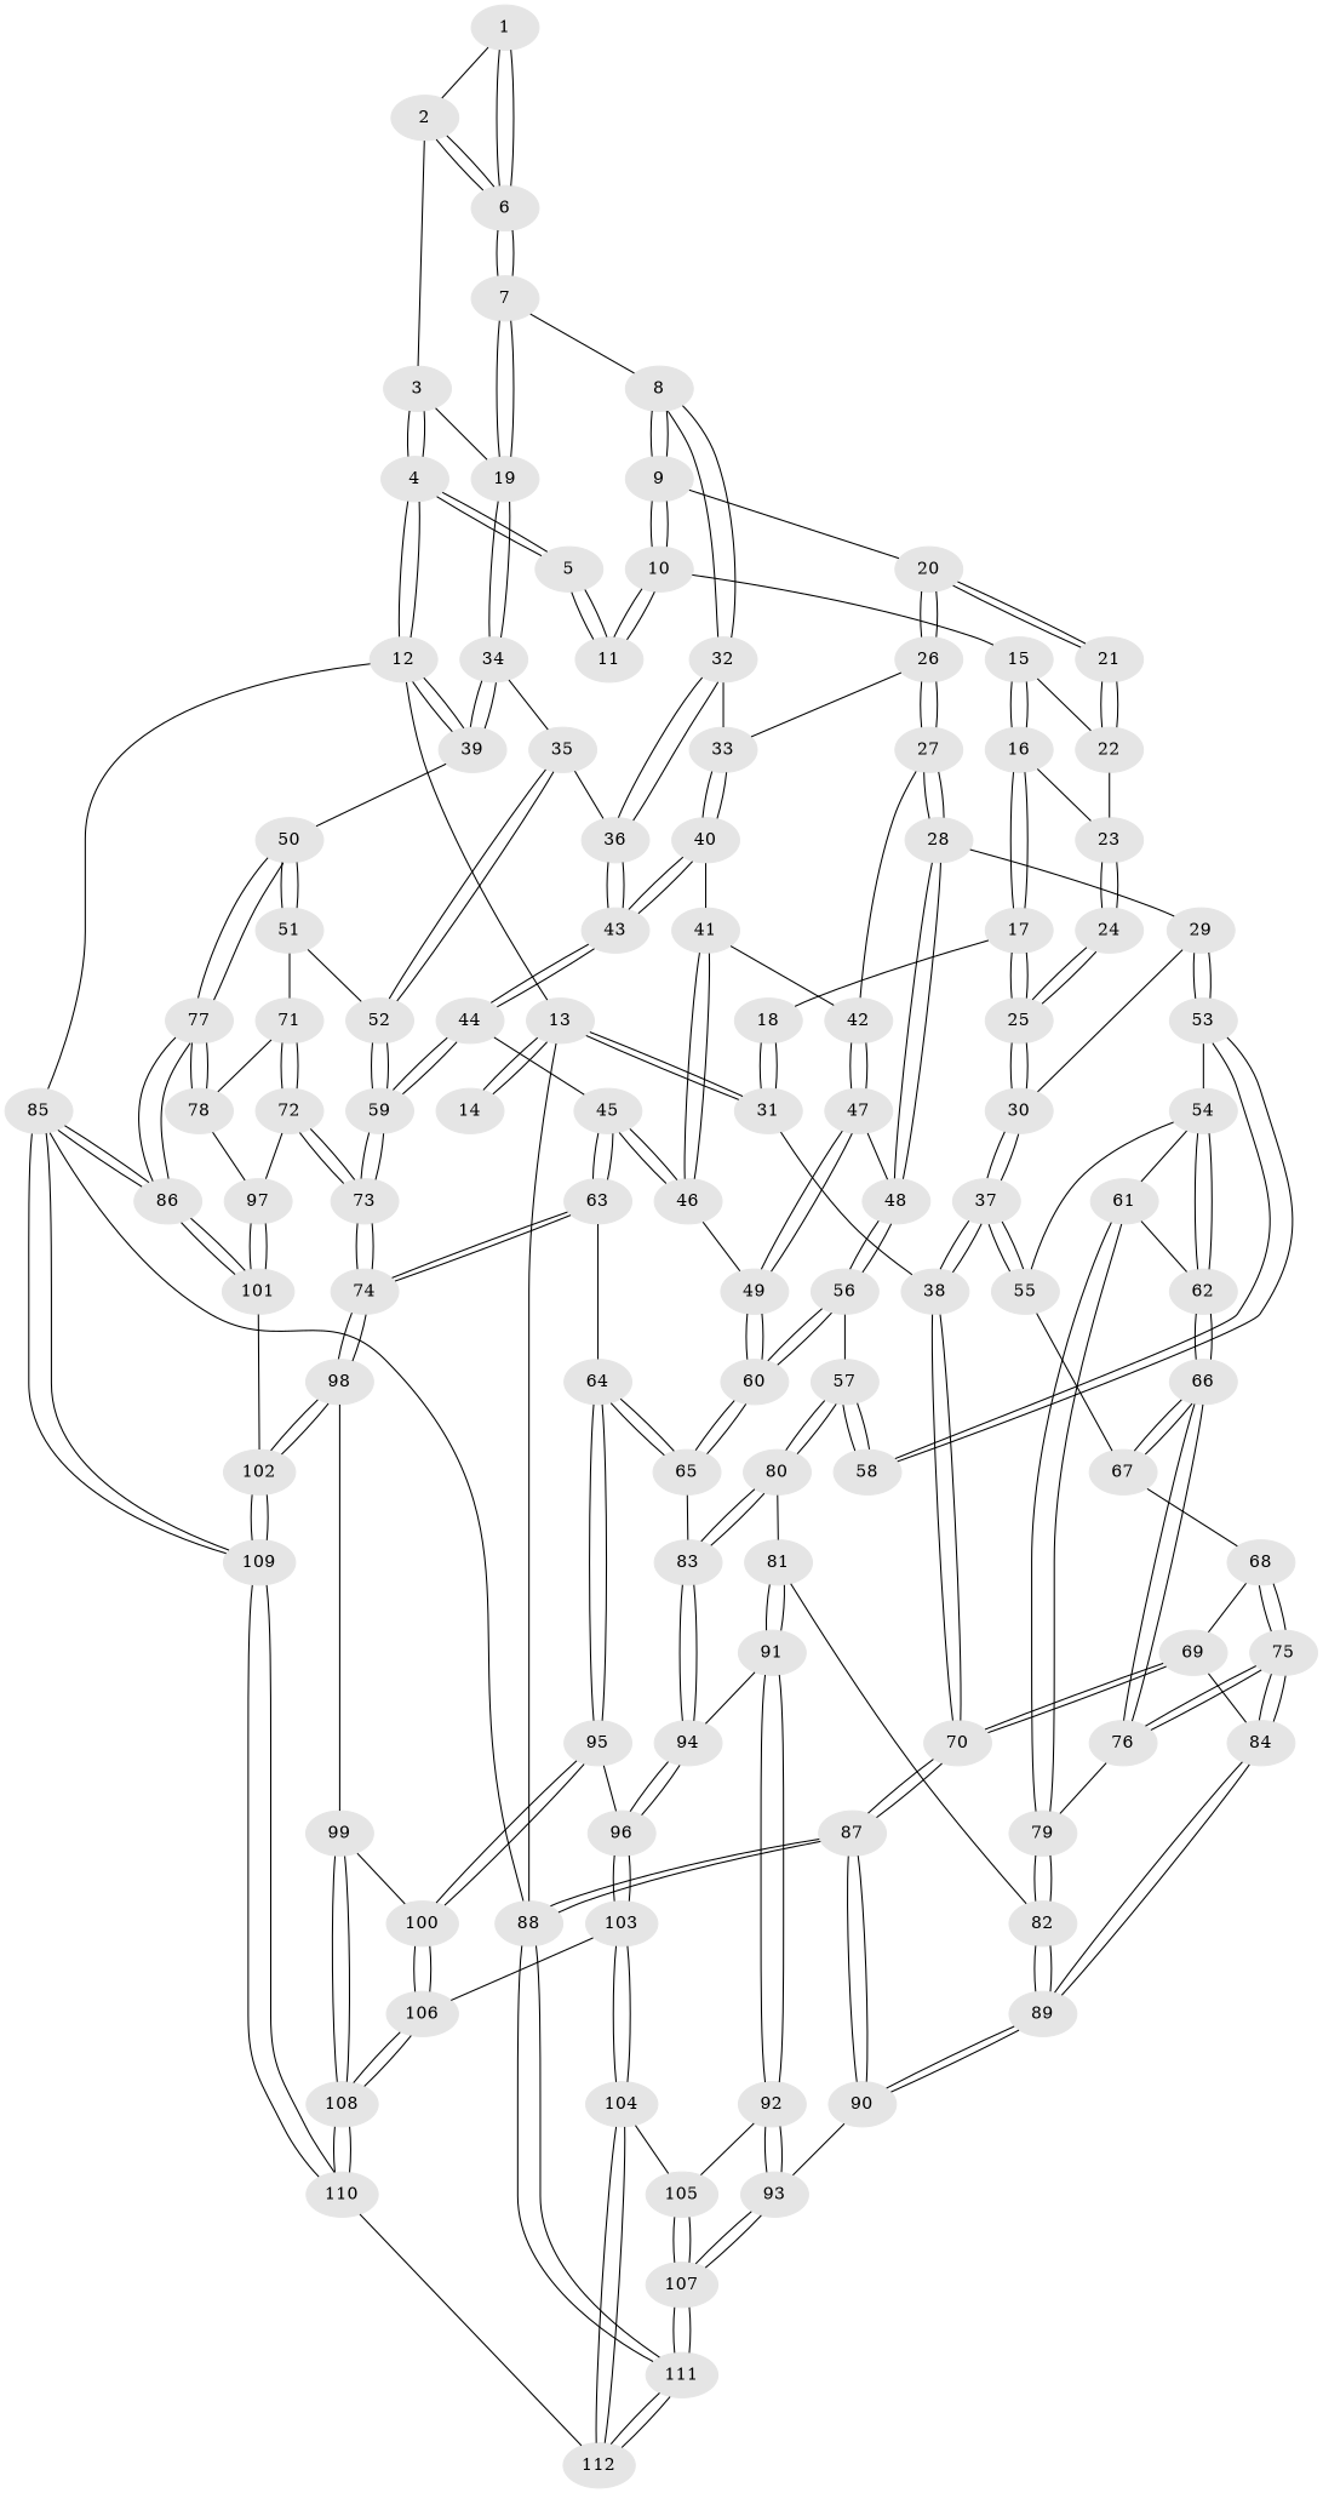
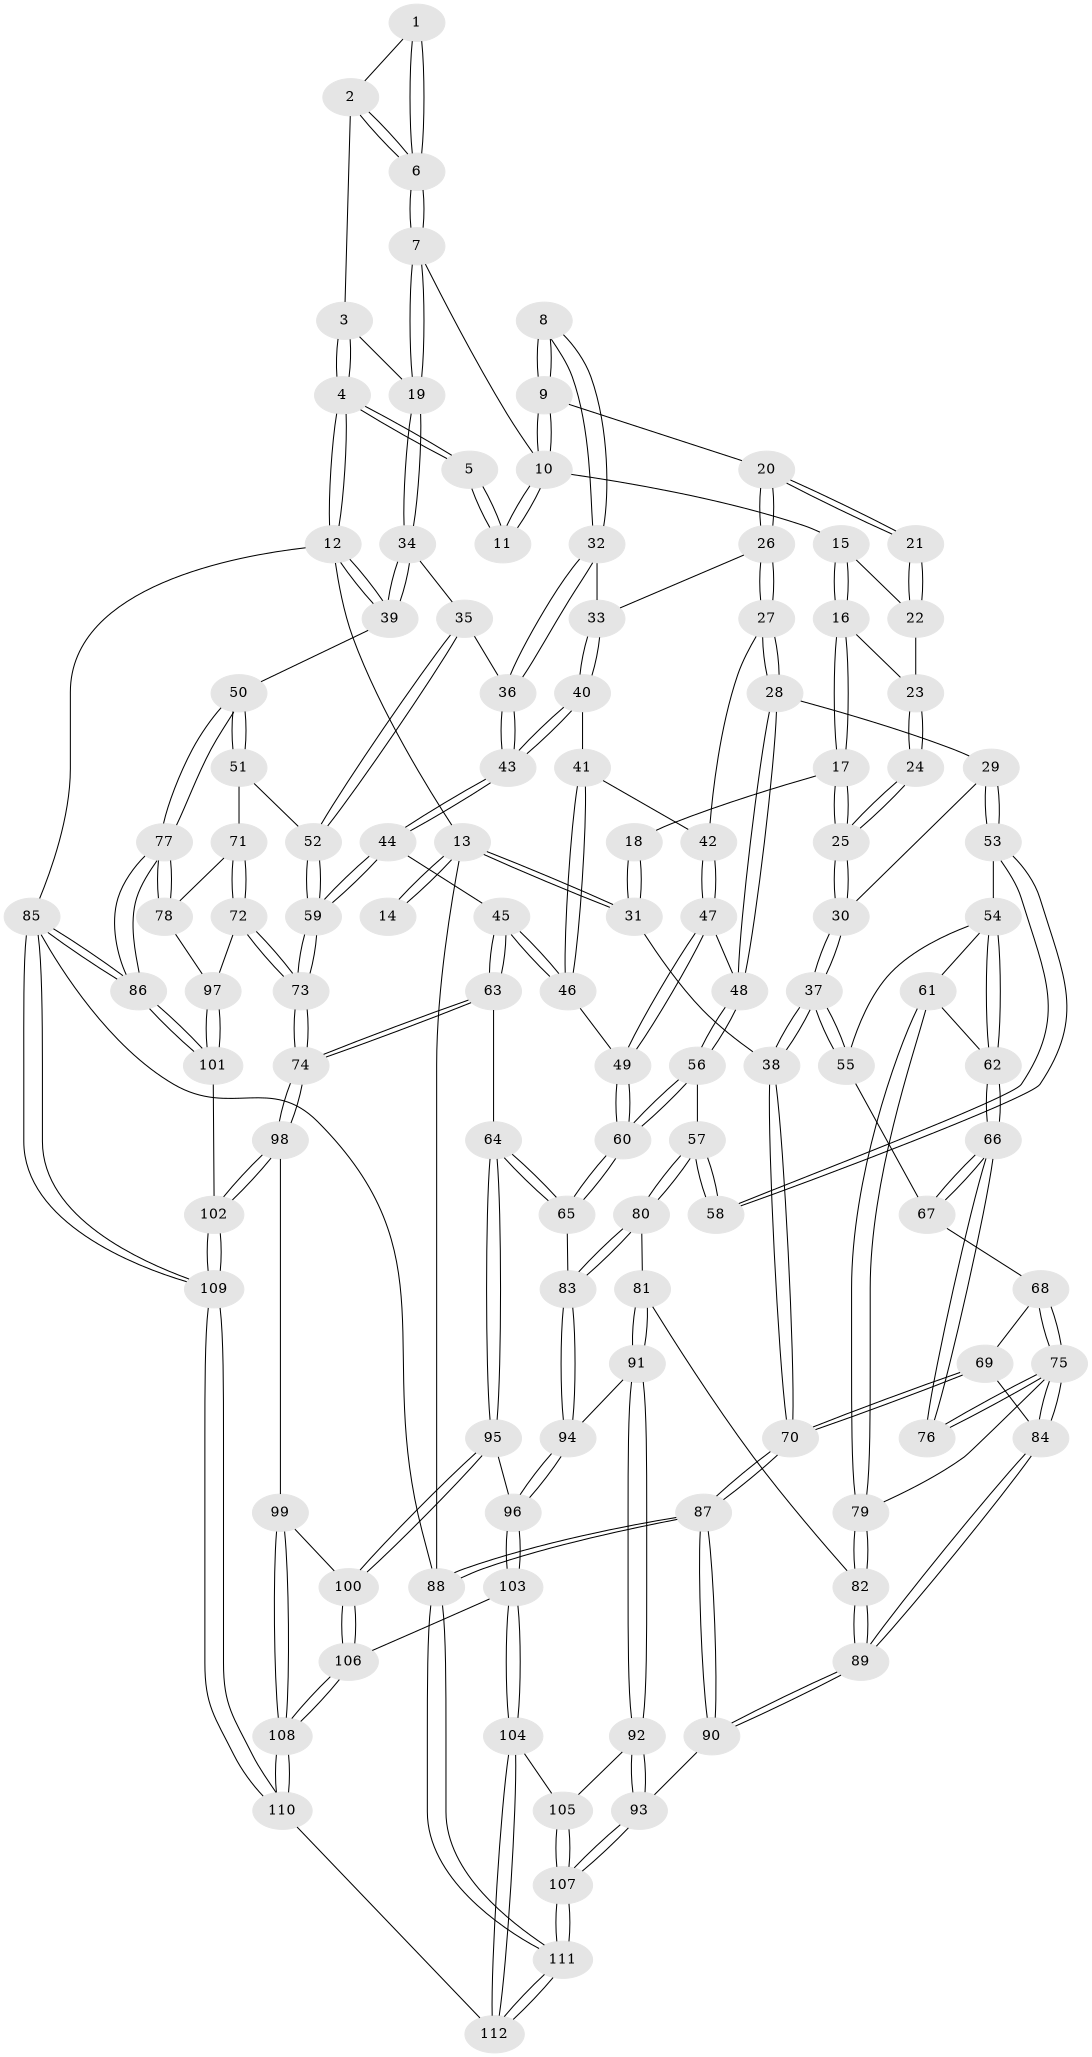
  graph {
    node [color=gray90 style=filled]
    1
    2
    6
    3
    7
    4
    19
    5
    12
    34
    11
    13
    39
    85
    8
    9
    32
    10
    20
    33
    36
    15
    21
    26
    16
    22
    14
    31
    88
    50
    86
    109
    38
    111
    18
    17
    23
    25
    24
    30
    35
    27
    37
    28
    42
    40
    29
    48
    47
    53
    56
    54
    58
    55
    70
    43
    41
    52
    59
    44
    67
    87
    51
    77
    46
    49
    45
    63
    73
    64
    74
    60
    57
    65
    71
    78
    72
    62
    61
    66
    68
    80
    83
    81
    79
    82
    76
    95
    98
    96
    100
    94
    69
    75
    84
    89
    90
    97
    101
    99
    102
    91
    92
    110
    93
    112
    107
    105
    103
    106
    104
    108
    1 -- 2
    1 -- 6
    1 -- 6
    2 -- 6
    2 -- 6
    2 -- 3
    6 -- 7
    6 -- 7
    3 -- 4
    3 -- 4
    3 -- 19
    7 -- 19
    7 -- 19
-   7 -- 8
+   7 -- 10
    4 -- 5
    4 -- 5
    4 -- 12
    4 -- 12
    19 -- 34
    19 -- 34
    5 -- 11
    5 -- 11
    12 -- 13
    12 -- 39
    12 -- 39
    12 -- 85
    34 -- 39
    34 -- 39
    34 -- 35
    13 -- 14
    13 -- 14
    13 -- 31
    13 -- 31
    13 -- 88
    39 -- 50
    85 -- 88
    85 -- 86
    85 -- 86
    85 -- 109
    85 -- 109
    8 -- 9
    8 -- 9
    8 -- 32
    8 -- 32
    9 -- 10
    9 -- 10
    9 -- 20
    32 -- 33
    32 -- 36
    32 -- 36
    10 -- 11
    10 -- 11
    10 -- 15
    20 -- 21
    20 -- 21
    20 -- 26
    20 -- 26
    33 -- 40
    33 -- 40
    36 -- 43
    36 -- 43
    15 -- 16
    15 -- 16
    15 -- 22
    21 -- 22
    21 -- 22
    26 -- 33
    26 -- 27
    26 -- 27
    16 -- 17
    16 -- 17
    16 -- 23
    22 -- 23
    31 -- 38
    88 -- 111
    88 -- 111
    50 -- 51
    50 -- 51
    50 -- 77
    50 -- 77
    86 -- 101
    86 -- 101
    109 -- 110
    109 -- 110
    38 -- 70
    38 -- 70
    111 -- 112
    111 -- 112
    18 -- 31
    18 -- 31
    17 -- 18
    17 -- 25
    17 -- 25
    23 -- 24
    23 -- 24
    25 -- 30
    25 -- 30
    24 -- 25
    24 -- 25
    30 -- 37
    30 -- 37
    35 -- 36
    35 -- 52
    35 -- 52
    27 -- 28
    27 -- 28
    27 -- 42
    37 -- 38
    37 -- 38
    37 -- 55
    37 -- 55
    28 -- 29
    28 -- 48
    28 -- 48
    42 -- 47
    42 -- 47
    40 -- 43
    40 -- 43
    40 -- 41
    29 -- 30
    29 -- 53
    29 -- 53
    48 -- 56
    48 -- 56
    47 -- 48
    47 -- 49
    47 -- 49
    53 -- 54
    53 -- 58
    53 -- 58
    56 -- 60
    56 -- 60
    56 -- 57
    54 -- 55
    54 -- 62
    54 -- 62
    54 -- 61
    55 -- 67
    70 -- 87
    70 -- 87
    43 -- 44
    43 -- 44
    41 -- 42
    41 -- 46
    41 -- 46
    52 -- 59
    52 -- 59
    59 -- 73
    59 -- 73
    44 -- 59
    44 -- 59
    44 -- 45
    67 -- 68
    87 -- 88
    87 -- 88
    87 -- 90
    87 -- 90
    51 -- 52
    51 -- 71
    77 -- 86
    77 -- 86
    77 -- 78
    77 -- 78
    46 -- 49
    49 -- 60
    49 -- 60
    45 -- 46
    45 -- 46
    45 -- 63
    45 -- 63
    63 -- 64
    63 -- 74
    63 -- 74
    73 -- 74
    73 -- 74
    64 -- 65
    64 -- 65
    64 -- 95
    64 -- 95
    74 -- 98
    74 -- 98
    60 -- 65
    60 -- 65
    57 -- 58
    57 -- 58
    57 -- 80
    57 -- 80
    65 -- 83
    71 -- 78
    71 -- 72
    71 -- 72
    78 -- 97
    72 -- 73
    72 -- 73
    72 -- 97
    62 -- 66
    62 -- 66
    61 -- 62
    61 -- 79
    61 -- 79
    66 -- 67
    66 -- 67
    66 -- 76
    66 -- 76
    68 -- 69
    68 -- 75
    68 -- 75
    80 -- 83
    80 -- 83
    80 -- 81
    83 -- 94
    83 -- 94
    81 -- 82
    81 -- 91
    81 -- 91
    79 -- 82
    79 -- 82
    82 -- 89
    82 -- 89
-   76 -- 79
+   75 -- 79
    95 -- 96
    95 -- 100
    95 -- 100
    98 -- 99
    98 -- 102
    98 -- 102
    96 -- 103
    96 -- 103
    100 -- 106
    100 -- 106
    94 -- 96
    94 -- 96
    69 -- 70
    69 -- 70
    69 -- 84
    75 -- 76
    75 -- 76
    75 -- 84
    75 -- 84
    84 -- 89
    84 -- 89
    89 -- 90
    89 -- 90
    90 -- 93
    97 -- 101
    97 -- 101
    101 -- 102
    99 -- 100
    99 -- 108
    99 -- 108
    102 -- 109
    102 -- 109
    91 -- 94
    91 -- 92
    91 -- 92
    92 -- 93
    92 -- 93
    92 -- 105
    110 -- 112
    93 -- 107
    93 -- 107
    107 -- 111
    107 -- 111
    105 -- 107
    105 -- 107
    103 -- 106
    103 -- 104
    103 -- 104
    106 -- 108
    106 -- 108
    104 -- 112
    104 -- 112
    104 -- 105
    108 -- 110
    108 -- 110
  }
